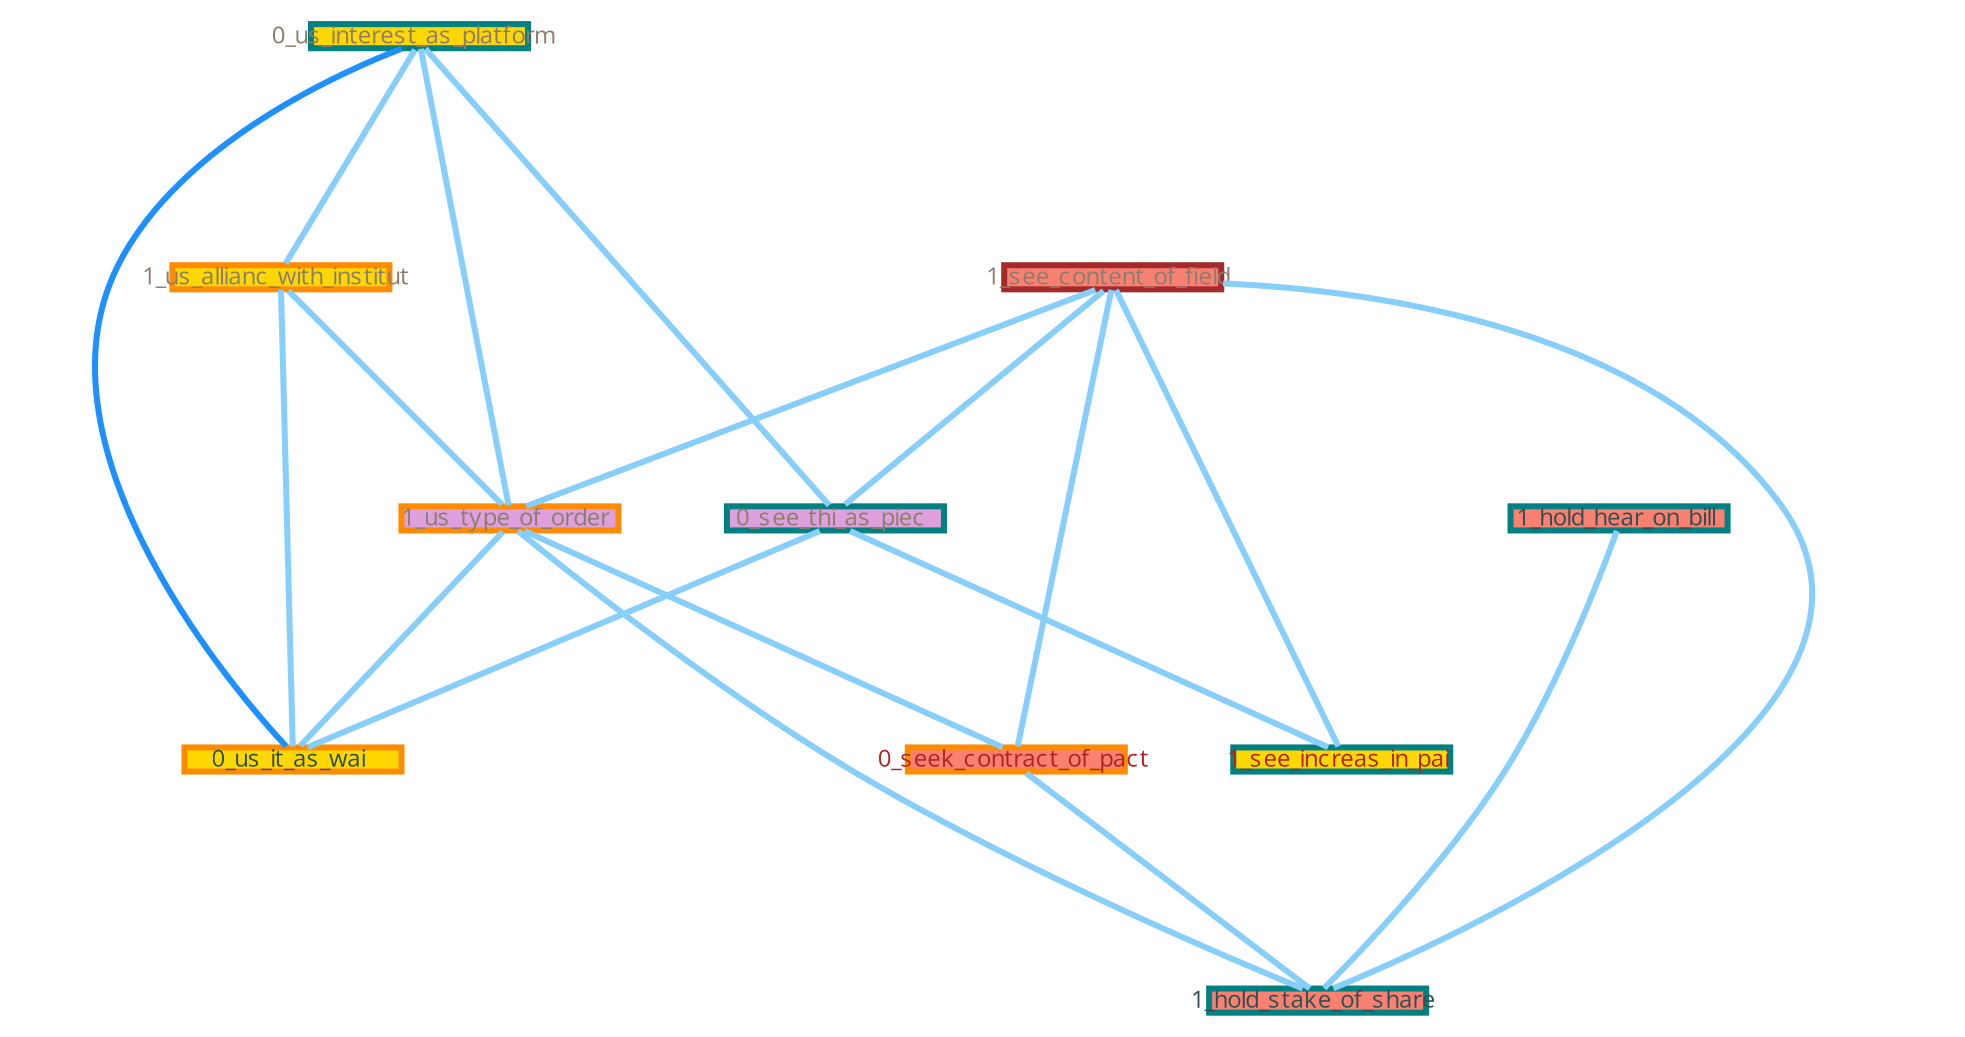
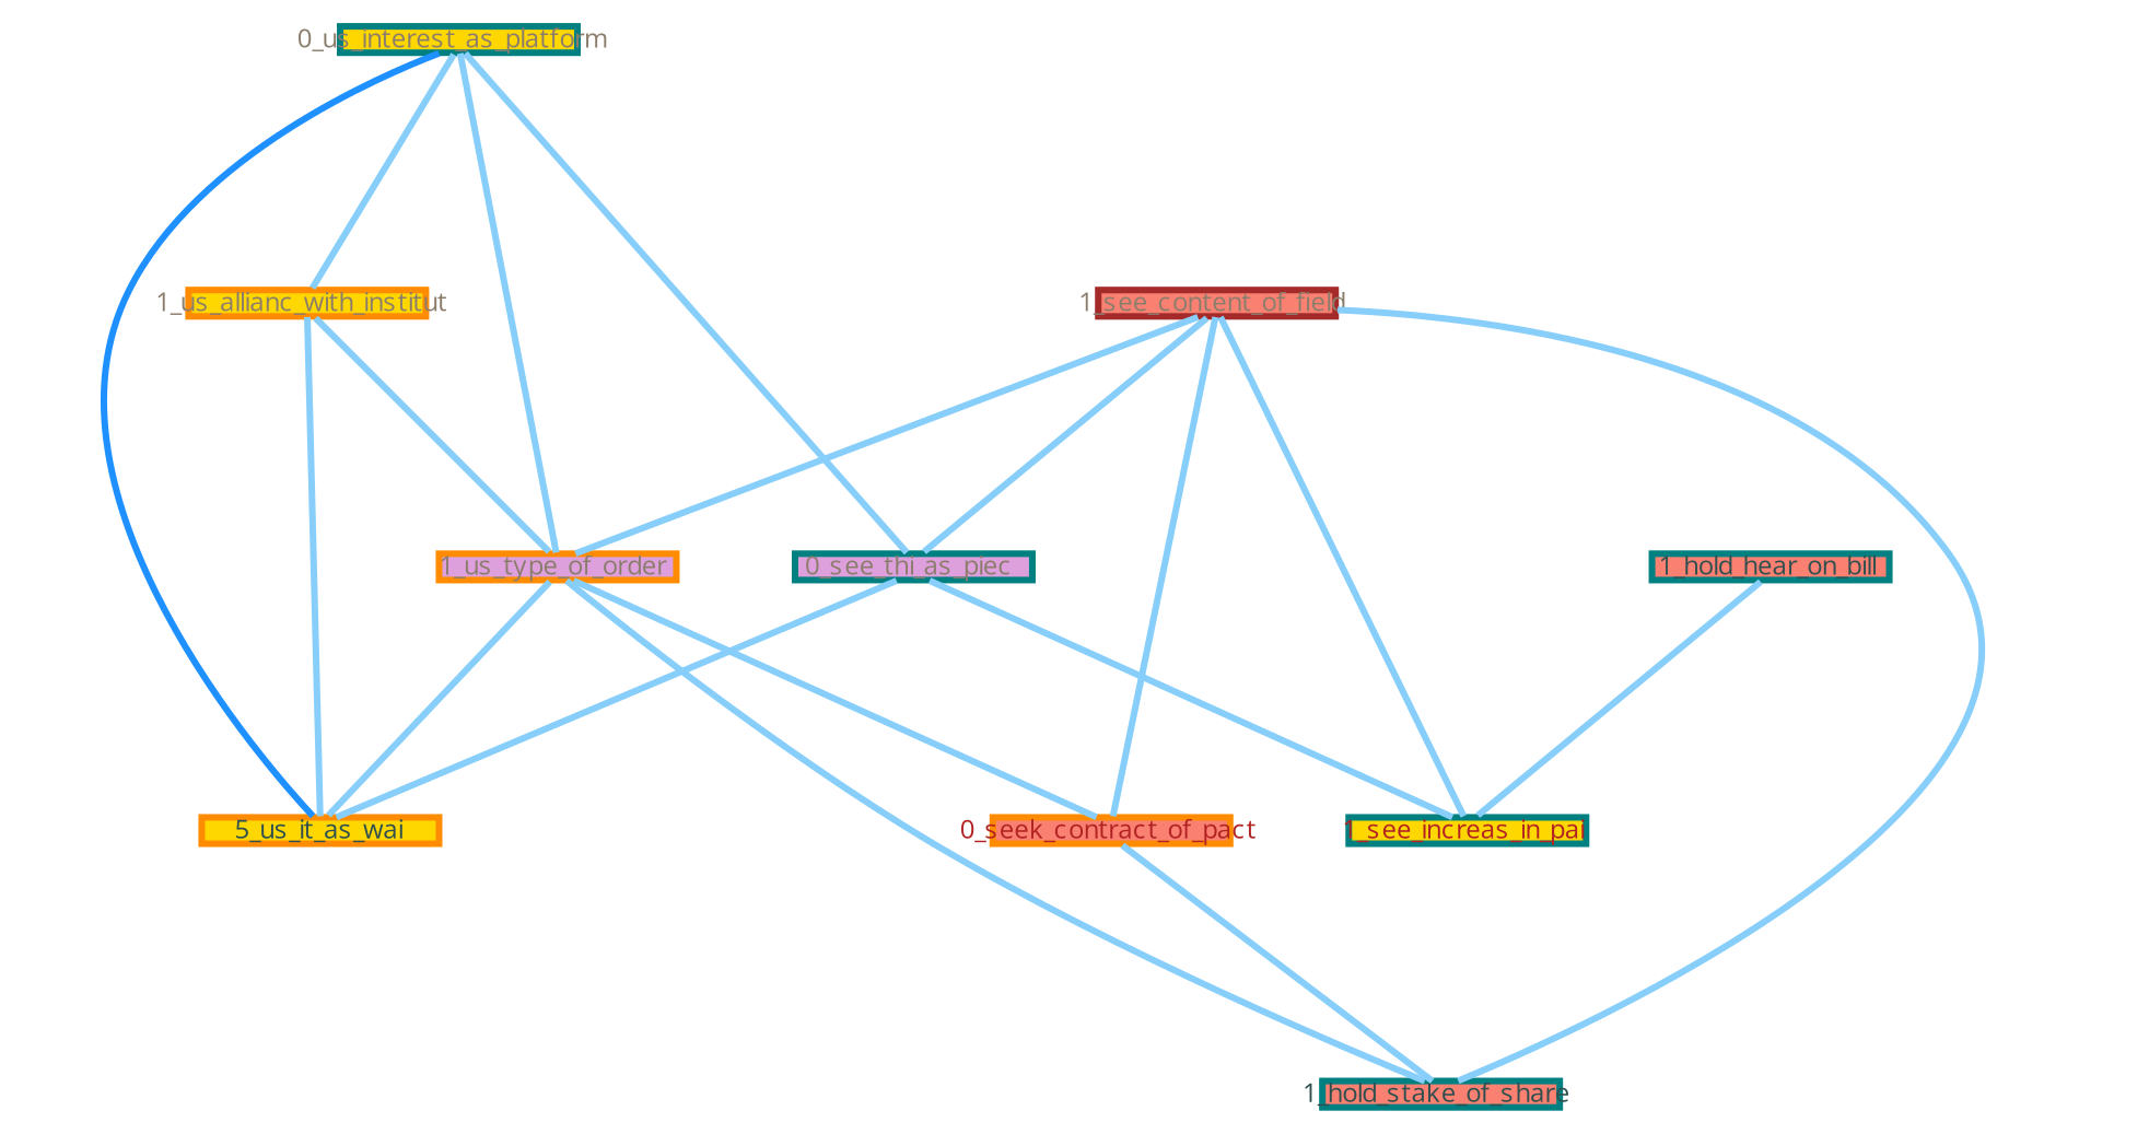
  graph {
    fontname="Open Sans"
    node [color=teal fillcolor=gold fixedsize=true fontcolor="#8b7d6b" fontname="Open Sans" fontsize=4 shape=polygon style=filled]
    edge [color="#87cefa" fontname="Open Sans" w=1]
    "0_us_interest_as_platform " [height=.06 width=.5]
    "1_see_content_of_field " [color=brown fillcolor=salmon height=.06 width=.5]
    "1_us_allianc_with_institut " [color=darkorange height=.06 width=.5]
    "0_see_thi_as_piec " [fillcolor=plum height=.06 width=.5]
    "1_us_type_of_order " [color=darkorange fillcolor=plum height=.06 width=.5]
    "0_seek_contract_of_pact " [color=darkorange fillcolor=salmon fontcolor="#b22222" height=.06 width=.5]
    "1_see_increas_in_pai " [fontcolor="#b22222" height=.06 width=.5]
-   "0_us_it_as_wai " [color=darkorange fontcolor="#2f4f4f" height=.06 width=.5]
+   "0_us_it_as_wai " [color=darkorange fontcolor="#2f4f4f" height=.06 width=.5 label="5_us_it_as_wai"]
    "1_hold_stake_of_share " [fillcolor=salmon fontcolor="#2f4f4f" height=.06 width=.5]
    "1_hold_hear_on_bill " [fillcolor=salmon fontcolor="#2f4f4f" height=.06 width=.5]
    subgraph sub_1 {
      "0_us_interest_as_platform "
      "1_see_content_of_field "
      "1_us_allianc_with_institut "
      "0_see_thi_as_piec "
      "1_us_type_of_order "
    }
    subgraph sub_2 {
      "0_seek_contract_of_pact "
      "1_see_increas_in_pai "
    }
    "0_us_interest_as_platform " -- "1_us_allianc_with_institut "
    "0_us_interest_as_platform " -- "0_see_thi_as_piec "
    "0_us_interest_as_platform " -- "1_us_type_of_order "
    "0_us_interest_as_platform " -- "0_us_it_as_wai " [color="#1e90ff" w=2]
    "1_see_content_of_field " -- "0_see_thi_as_piec "
    "1_see_content_of_field " -- "1_us_type_of_order "
    "1_see_content_of_field " -- "0_seek_contract_of_pact "
    "1_see_content_of_field " -- "1_see_increas_in_pai "
    "1_see_content_of_field " -- "1_hold_stake_of_share "
    "1_us_allianc_with_institut " -- "1_us_type_of_order "
    "1_us_allianc_with_institut " -- "0_us_it_as_wai "
    "0_see_thi_as_piec " -- "1_see_increas_in_pai "
    "0_see_thi_as_piec " -- "0_us_it_as_wai "
    "1_us_type_of_order " -- "0_seek_contract_of_pact "
    "1_us_type_of_order " -- "0_us_it_as_wai "
    "1_us_type_of_order " -- "1_hold_stake_of_share "
    "0_seek_contract_of_pact " -- "1_hold_stake_of_share "
-   "1_hold_hear_on_bill " -- "1_hold_stake_of_share "
+   "1_hold_hear_on_bill " -- "1_see_increas_in_pai "
  }
